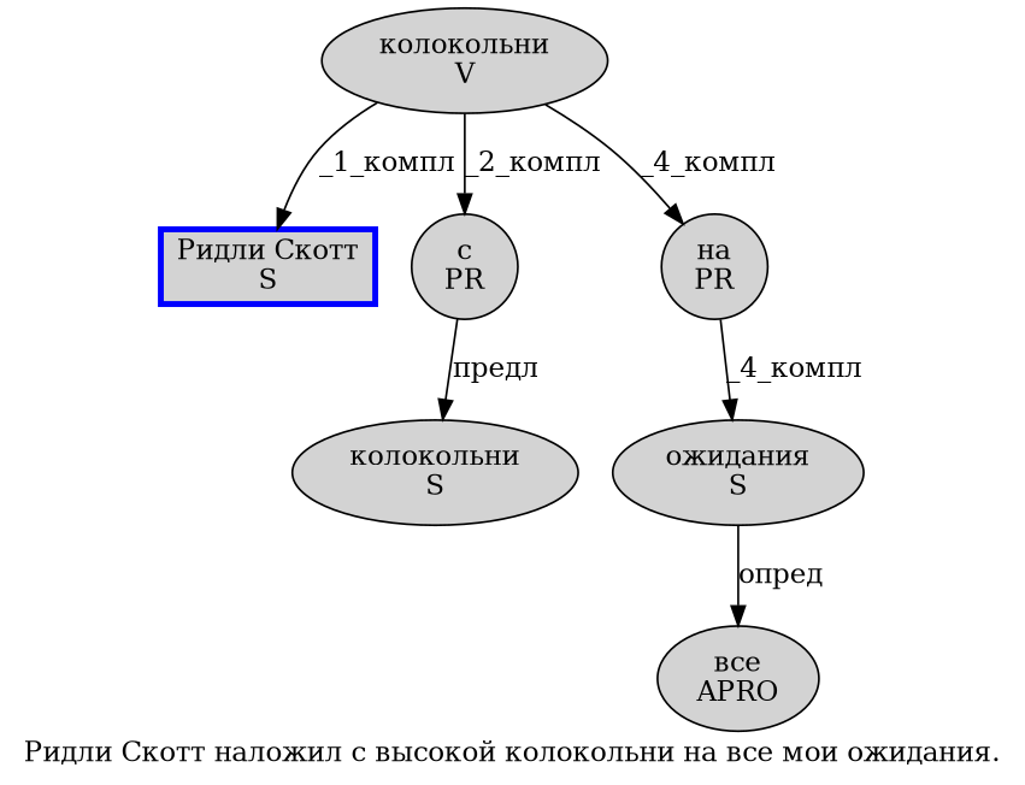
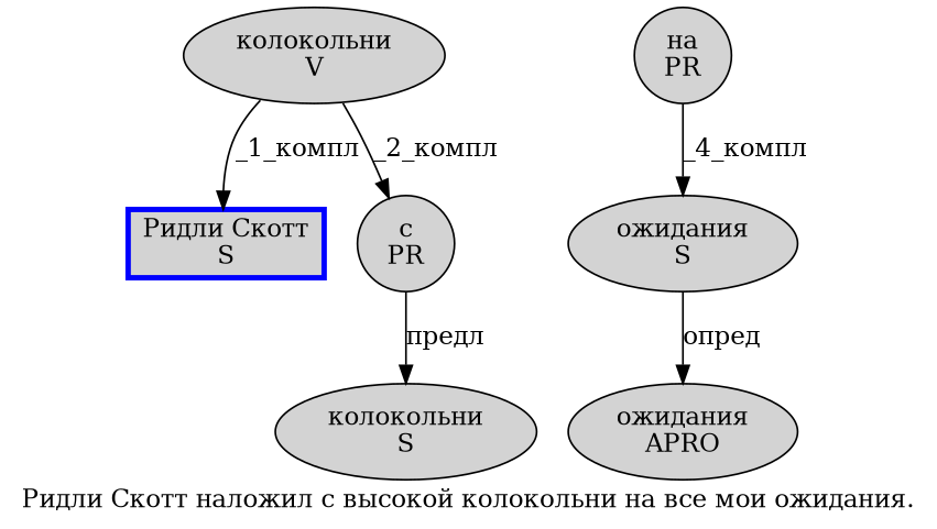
  digraph {
    label="Ридли Скотт наложил с высокой колокольни на все мои ожидания."
    node [fillcolor=lightgray penwidth=1 shape=ellipse style=filled]
    n1 [color=blue label="Ридли Скотт\nS" penwidth=3 shape=box]
    n2 [label="колокольни\nV"]
    n3 [label="с\nPR"]
    n4 [label="на\nPR"]
    n5 [label="колокольни\nS"]
    n6 [label="ожидания\nS"]
-   n7 [label="все\nAPRO"]
+   n7 [label="ожидания\nAPRO"]
    n2 -> n1 [label="_1_компл"]
    n2 -> n3 [label="_2_компл"]
-   n2 -> n4 [label="_4_компл"]
    n3 -> n5 [label="предл"]
    n4 -> n6 [label="_4_компл"]
    n6 -> n7 [label="опред"]
  }
